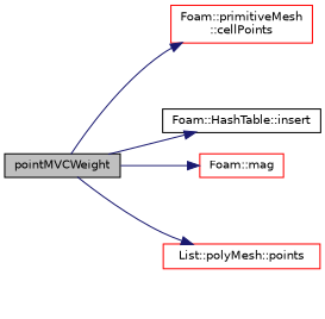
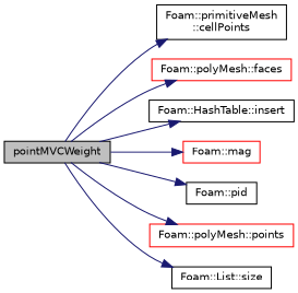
  digraph {
    rankdir=LR
    node [color=black fontname=Helvetica fontsize=10 shape=record]
    edge [color=midnightblue fontname=Helvetica fontsize=10 labelfontname=Helvetica labelfontsize=10 style=solid]
    n1 [fillcolor=grey75 fontcolor=black height=0.2 label=pointMVCWeight style=filled width=0.4]
-   n2 [color=red height=0.2 label="Foam::primitiveMesh\l::cellPoints" width=0.4]
+   n2 [height=0.2 label="Foam::primitiveMesh\l::cellPoints" width=0.4]
+   n3 [color=red height=0.2 label="Foam::polyMesh::faces" width=0.4]
    n4 [height=0.2 label="Foam::HashTable::insert" width=0.4]
    n5 [color=red height=0.2 label="Foam::mag" width=0.4]
-   n7 [color=red height=0.2 label="List::polyMesh::points" width=0.4]
+   n6 [height=0.2 label="Foam::pid" width=0.4]
+   n7 [color=red height=0.2 label="Foam::polyMesh::points" width=0.4]
+   n8 [height=0.2 label="Foam::List::size" width=0.4]
    n1 -> n2
+   n1 -> n3
    n1 -> n4
    n1 -> n5
+   n1 -> n6
    n1 -> n7
+   n1 -> n8
  }
